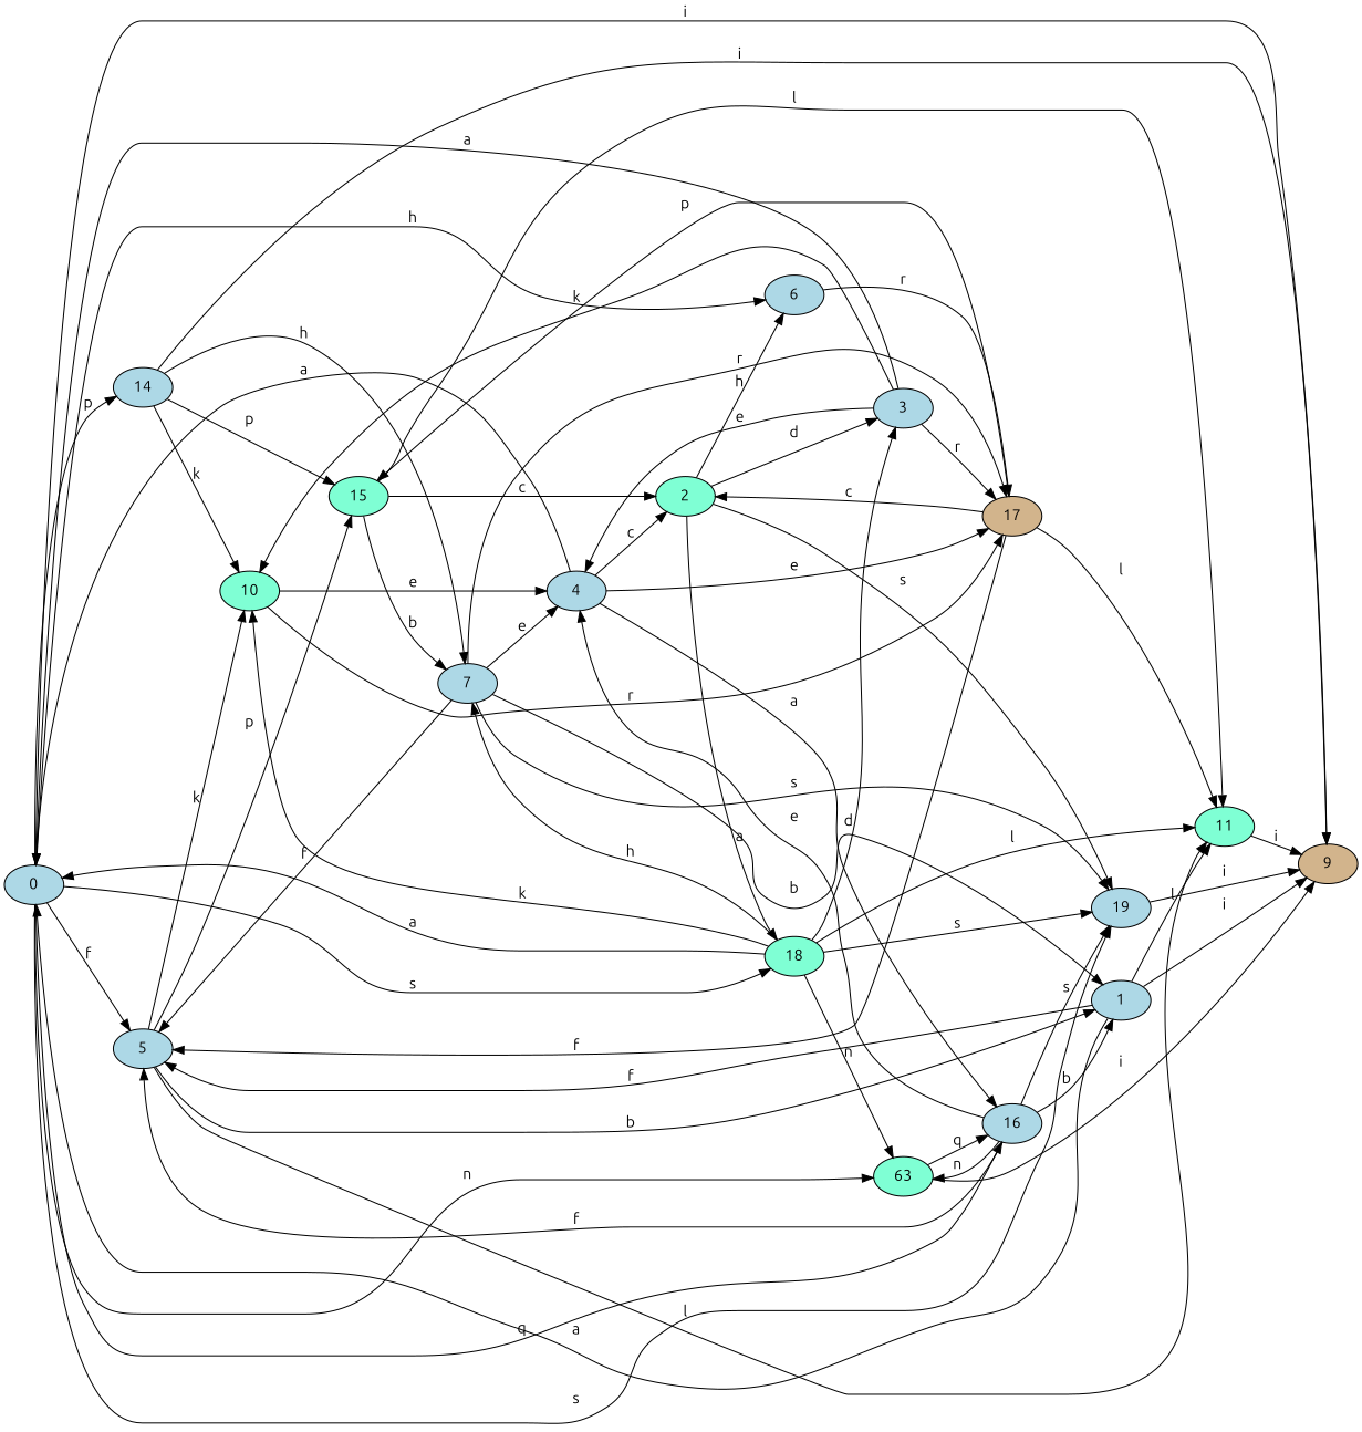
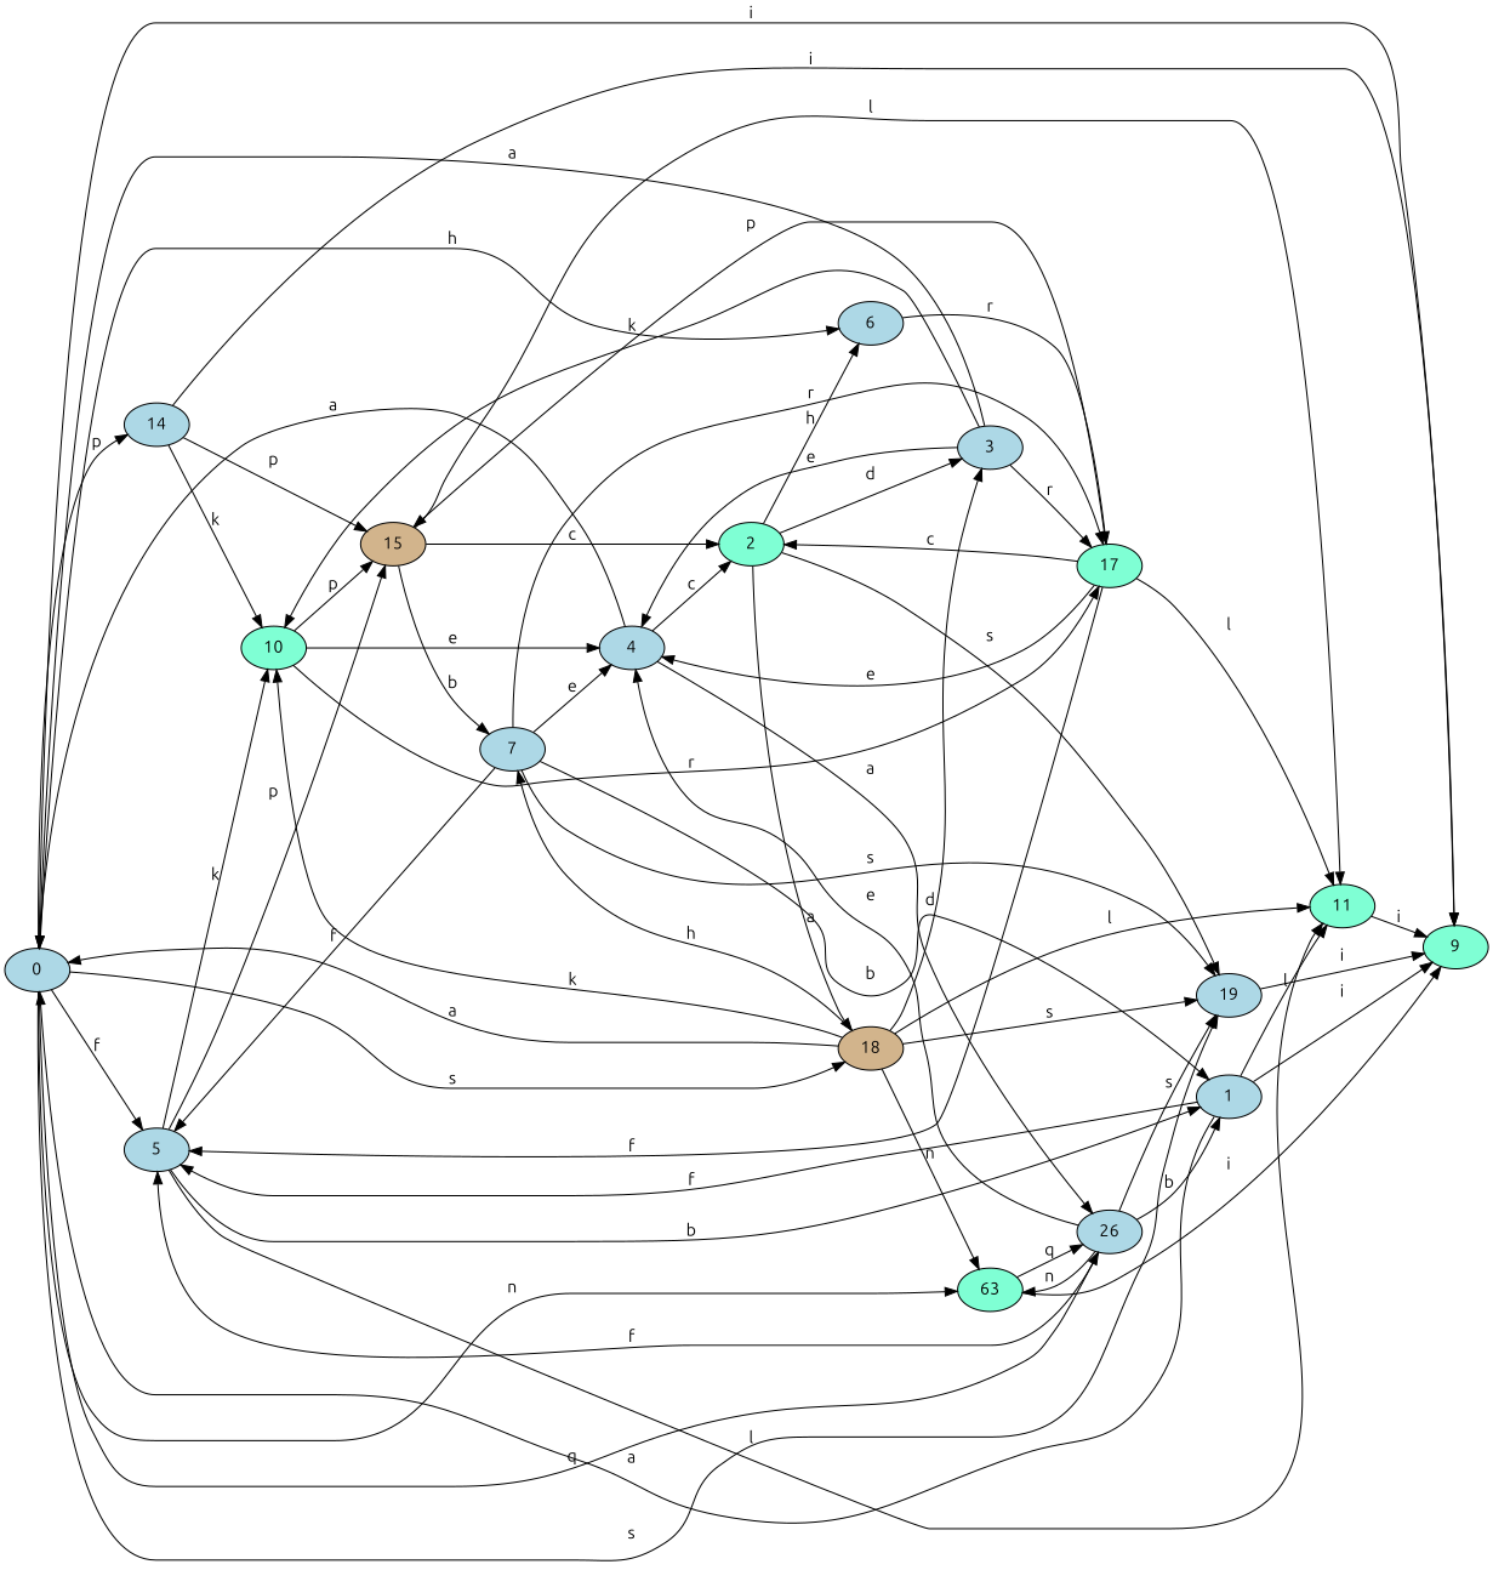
  strict digraph {
    fontname=Ubuntu
    rankdir=LR
    node [fillcolor=lightblue fontname=Ubuntu style=filled]
    edge [fontname=Ubuntu]
    0
    5
    6
-   9 [fillcolor=tan]
+   9 [fillcolor=aquamarine]
    n5 [fillcolor=aquamarine label=63]
    14
-   16
-   18 [fillcolor=aquamarine]
+   16 [label=26]
+   18 [fillcolor=tan]
    19
    1
    10 [fillcolor=aquamarine]
    11 [fillcolor=aquamarine]
-   15 [fillcolor=aquamarine]
-   17 [fillcolor=tan]
+   15 [fillcolor=tan]
+   17 [fillcolor=aquamarine]
    7
    4
    3
    2 [fillcolor=aquamarine]
    0 -> 5 [label=f]
    0 -> 6 [label=h]
    0 -> 9 [label=i]
    0 -> n5 [label=n]
    0 -> 14 [label=p]
    0 -> 16 [label=q]
    0 -> 18 [label=s]
    0 -> 19 [label=s]
    5 -> 1 [label=b]
    5 -> 10 [label=k]
    5 -> 11 [label=l]
    5 -> 15 [label=p]
    6 -> 17 [label=r]
    n5 -> 9 [label=i]
    n5 -> 16 [label=q]
    14 -> 9 [label=i]
    14 -> 10 [label=k]
    14 -> 15 [label=p]
-   14 -> 7 [label=h]
    16 -> 5 [label=f]
    16 -> n5 [label=n]
    16 -> 19 [label=s]
    16 -> 1 [label=b]
    16 -> 4 [label=e]
    18 -> 0 [label=a]
    18 -> n5 [label=n]
    18 -> 19 [label=s]
    18 -> 10 [label=k]
    18 -> 11 [label=l]
    18 -> 7 [label=h]
    18 -> 3 [label=d]
    19 -> 9 [label=i]
    1 -> 0 [label=a]
    1 -> 5 [label=f]
    1 -> 9 [label=i]
    1 -> 11 [label=l]
+   10 -> 15 [label=p]
    10 -> 17 [label=r]
    10 -> 4 [label=e]
    11 -> 9 [label=i]
    15 -> 11 [label=l]
    15 -> 7 [label=b]
    15 -> 2 [label=c]
    17 -> 5 [label=f]
    17 -> 11 [label=l]
    17 -> 15 [label=p]
-   4 -> 17 [label=e]
+   17 -> 4 [label=e]
    17 -> 2 [label=c]
    7 -> 5 [label=f]
    7 -> 19 [label=s]
    7 -> 1 [label=b]
    7 -> 17 [label=r]
    7 -> 4 [label=e]
    4 -> 0 [label=a]
    4 -> 16 [label=a]
    4 -> 2 [label=c]
    3 -> 0 [label=a]
    3 -> 10 [label=k]
    3 -> 17 [label=r]
    3 -> 4 [label=e]
    2 -> 6 [label=h]
    2 -> 18 [label=a]
    2 -> 19 [label=s]
    2 -> 3 [label=d]
  }
